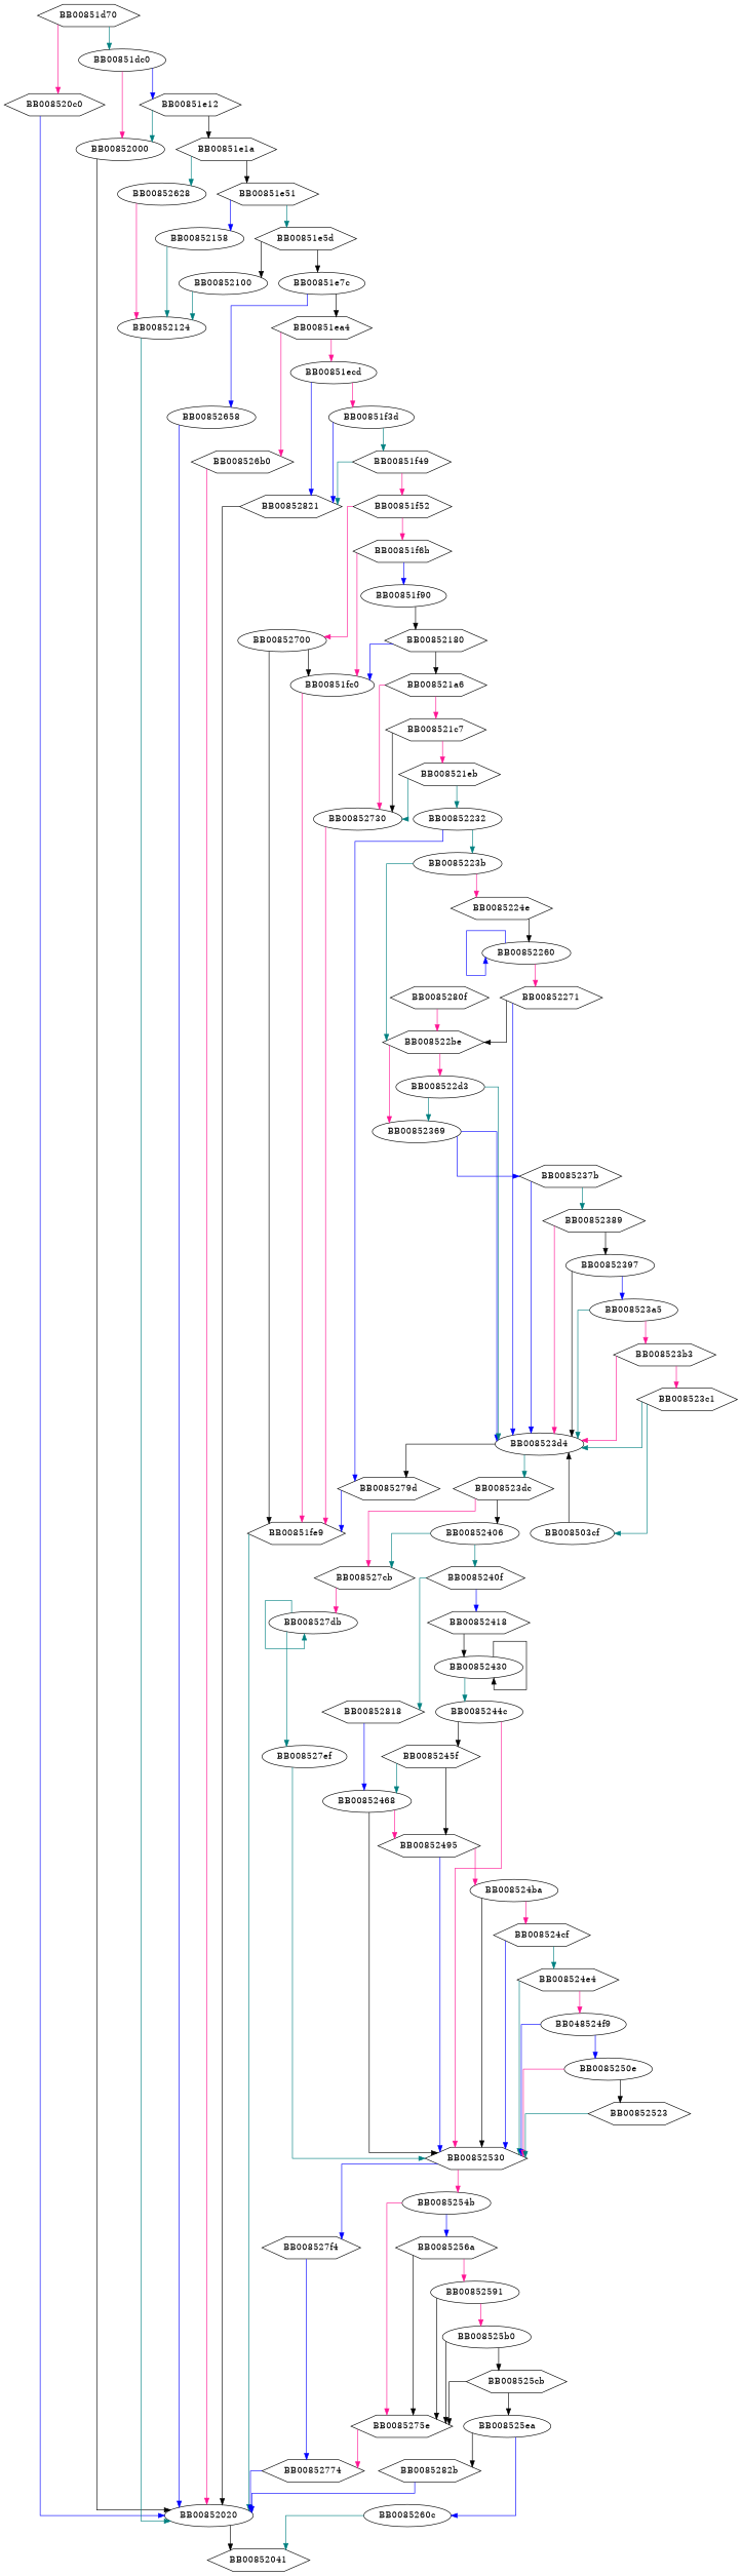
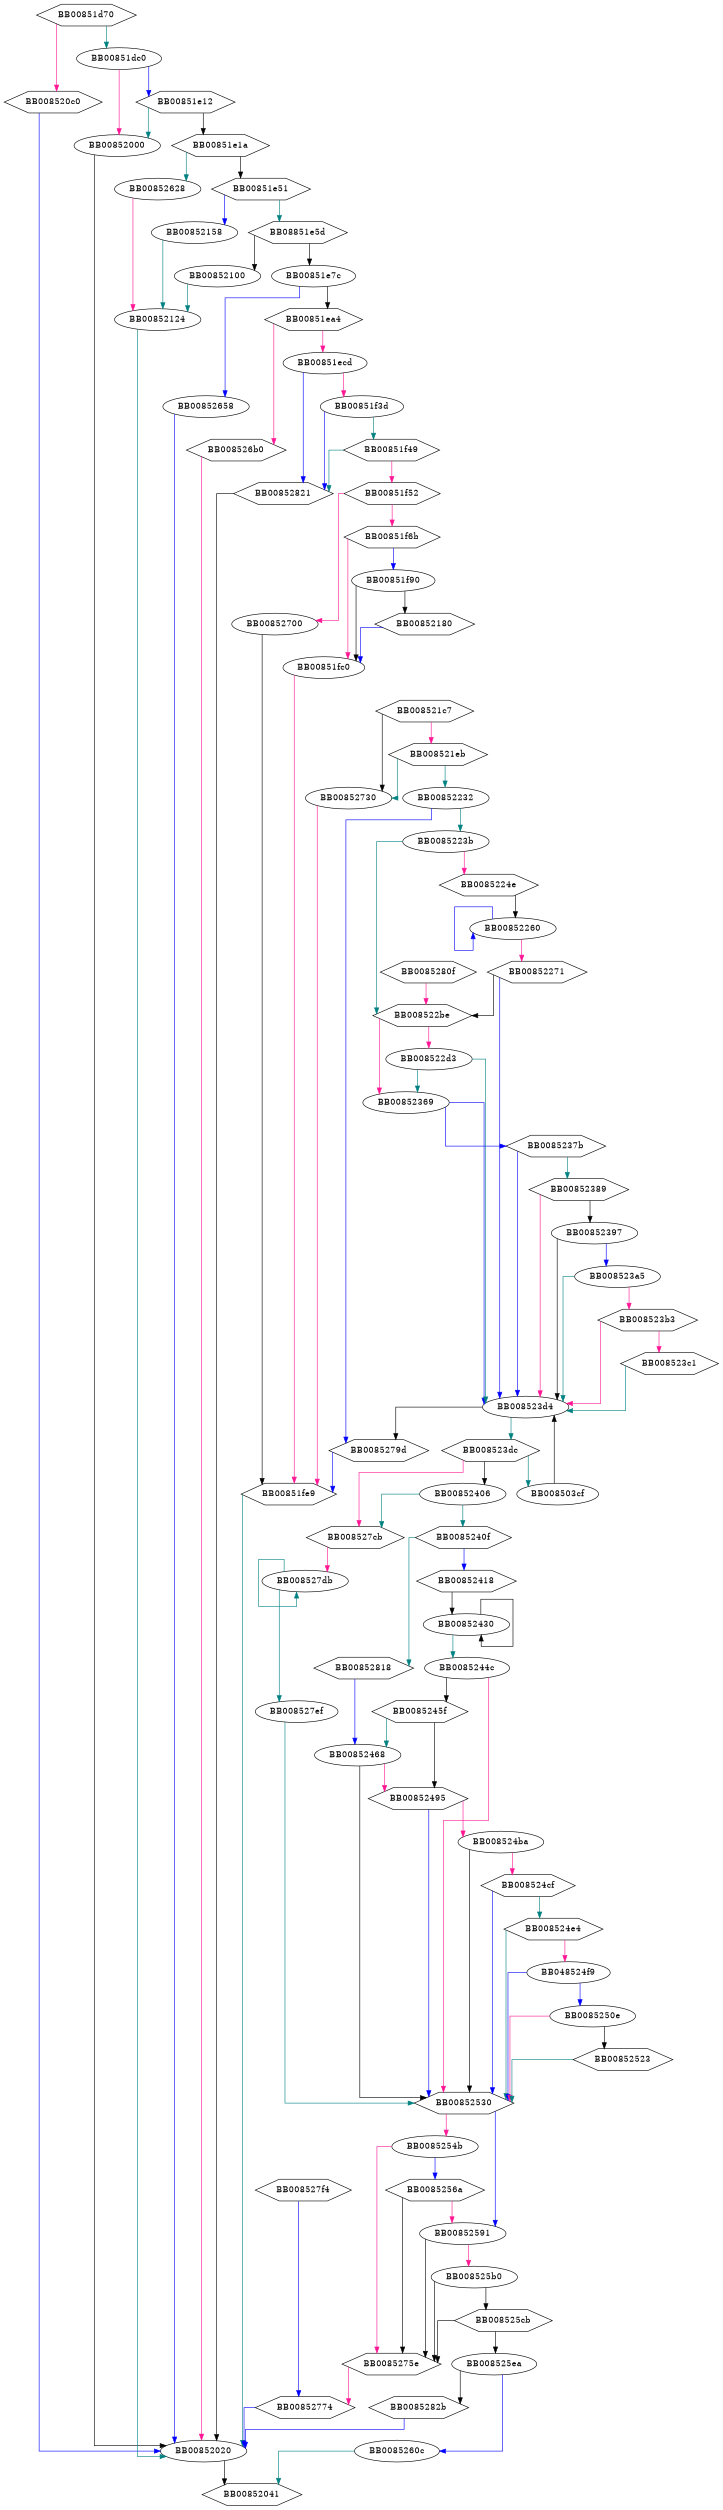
  digraph {
    splines=ortho
    node [shape=hexagon]
    edge [color=deeppink]
    BB00851d70
    BB008520c0
    BB00851dc0 [shape=ellipse]
    BB00852020 [shape=ellipse]
    BB00852000 [shape=ellipse]
    BB00851e12
    BB00852041
    BB00851e1a
    BB00852628 [shape=ellipse]
    BB00851e51
    BB00852124 [shape=ellipse]
    BB00852158 [shape=ellipse]
-   BB00851e5d
+   BB00851e5d [label=BB08851e5d]
    BB00852100 [shape=ellipse]
    BB00851e7c [shape=ellipse]
    BB00852658 [shape=ellipse]
    BB00851ea4
    BB008526b0
    BB00851ecd [shape=ellipse]
    BB00852821
    BB00851f3d [shape=ellipse]
    BB00851f49
    BB00851f52
    BB00852700 [shape=ellipse]
    BB00851f6b
    BB00851fe9
    BB00851fc0 [shape=ellipse]
    BB00851f90 [shape=ellipse]
    BB00852180
-   BB008521a6
    BB00852730 [shape=ellipse]
    BB008521c7
    BB008521eb
    BB00852232 [shape=ellipse]
    BB0085279d
    BB0085223b [shape=ellipse]
    BB0085224e
    BB008522be
    BB0085280f
    BB00852260 [shape=ellipse]
    BB00852369 [shape=ellipse]
    BB008522d3 [shape=ellipse]
    BB00852271
    BB008523d4 [shape=ellipse]
    BB008523dc
    BB008527cb
    BB00852406 [shape=ellipse]
    BB0085237b
    BB00852389
    BB00852397 [shape=ellipse]
    BB008523a5 [shape=ellipse]
    BB008523b3
    BB008523c1
    n54 [label=BB008503cf shape=ellipse]
    BB008527db [shape=ellipse]
    BB0085240f
    BB008527ef [shape=ellipse]
    BB00852818
    BB00852418
    BB00852468 [shape=ellipse]
    BB00852430 [shape=ellipse]
    BB00852530
    BB00852495
    BB0085244c [shape=ellipse]
    BB0085245f
    BB008527f4
    BB0085254b [shape=ellipse]
    BB00852774
    BB0085275e
    BB0085256a
    BB008524ba [shape=ellipse]
    BB008524cf
    BB008524e4
    n74 [label=BB048524f9 shape=ellipse]
    BB0085250e [shape=ellipse]
    BB00852523
    BB00852591 [shape=ellipse]
    BB008525b0 [shape=ellipse]
    BB008525cb
    BB008525ea [shape=ellipse]
    BB0085282b
    BB0085260c [shape=ellipse]
    BB00851d70 -> BB008520c0
    BB00851d70 -> BB00851dc0 [color=teal]
    BB008520c0 -> BB00852020 [color=blue]
    BB00851dc0 -> BB00852000
    BB00851dc0 -> BB00851e12 [color=blue]
    BB00852020 -> BB00852041 [color=black]
    BB00852000 -> BB00852020 [color=black]
    BB00851e12 -> BB00852000 [color=teal]
    BB00851e12 -> BB00851e1a [color=black]
    BB00851e1a -> BB00852628 [color=teal]
    BB00851e1a -> BB00851e51 [color=black]
    BB00852628 -> BB00852124
    BB00851e51 -> BB00852158 [color=blue]
    BB00851e51 -> BB00851e5d [color=teal]
    BB00852124 -> BB00852020 [color=teal]
    BB00852158 -> BB00852124 [color=teal]
    BB00851e5d -> BB00852100 [color=black]
    BB00851e5d -> BB00851e7c [color=black]
    BB00852100 -> BB00852124 [color=teal]
    BB00851e7c -> BB00852658 [color=blue]
    BB00851e7c -> BB00851ea4 [color=black]
    BB00852658 -> BB00852020 [color=blue]
    BB00851ea4 -> BB008526b0
    BB00851ea4 -> BB00851ecd
    BB008526b0 -> BB00852020
    BB00851ecd -> BB00852821 [color=blue]
    BB00851ecd -> BB00851f3d
    BB00852821 -> BB00852020 [color=black]
    BB00851f3d -> BB00852821 [color=blue]
    BB00851f3d -> BB00851f49 [color=teal]
    BB00851f49 -> BB00852821 [color=teal]
    BB00851f49 -> BB00851f52
    BB00851f52 -> BB00852700
    BB00851f52 -> BB00851f6b
    BB00852700 -> BB00851fe9 [color=black]
    BB00851f6b -> BB00851fc0
    BB00851f6b -> BB00851f90 [color=blue]
    BB00851fe9 -> BB00852020 [color=teal]
    BB00851fc0 -> BB00851fe9
-   BB00852700 -> BB00851fc0 [color=black]
+   BB00851f90 -> BB00851fc0 [color=black]
    BB00851f90 -> BB00852180 [color=black]
    BB00852180 -> BB00851fc0 [color=blue]
-   BB00852180 -> BB008521a6 [color=black]
-   BB008521a6 -> BB00852730
-   BB008521a6 -> BB008521c7
    BB00852730 -> BB00851fe9
    BB008521c7 -> BB00852730 [color=black]
    BB008521c7 -> BB008521eb
    BB008521eb -> BB00852730 [color=teal]
    BB008521eb -> BB00852232 [color=teal]
    BB00852232 -> BB0085279d [color=blue]
    BB00852232 -> BB0085223b [color=teal]
    BB0085279d -> BB00851fe9 [color=blue]
    BB0085223b -> BB0085224e
    BB0085223b -> BB008522be [color=teal]
    BB0085224e -> BB00852260 [color=black]
    BB008522be -> BB00852369
    BB008522be -> BB008522d3
    BB0085280f -> BB008522be
    BB00852260 -> BB00852260 [color=blue]
    BB00852260 -> BB00852271
    BB00852369 -> BB008523d4 [color=blue]
    BB00852369 -> BB0085237b [color=blue]
    BB008522d3 -> BB00852369 [color=teal]
    BB008522d3 -> BB008523d4 [color=teal]
    BB00852271 -> BB008522be [color=black]
    BB00852271 -> BB008523d4 [color=blue]
    BB008523d4 -> BB0085279d [color=black]
    BB008523d4 -> BB008523dc [color=teal]
    BB008523dc -> BB008527cb
    BB008523dc -> BB00852406 [color=black]
    BB008527cb -> BB008527db
    BB00852406 -> BB008527cb [color=teal]
    BB00852406 -> BB0085240f [color=teal]
    BB0085237b -> BB008523d4 [color=blue]
    BB0085237b -> BB00852389 [color=teal]
    BB00852389 -> BB008523d4
    BB00852389 -> BB00852397 [color=black]
    BB00852397 -> BB008523d4 [color=black]
    BB00852397 -> BB008523a5 [color=blue]
    BB008523a5 -> BB008523d4 [color=teal]
    BB008523a5 -> BB008523b3
    BB008523b3 -> BB008523d4
    BB008523b3 -> BB008523c1
    BB008523c1 -> BB008523d4 [color=teal]
-   BB008523c1 -> n54 [color=teal]
+   BB008523dc -> n54 [color=teal]
    n54 -> BB008523d4 [color=black]
    BB008527db -> BB008527db [color=teal]
    BB008527db -> BB008527ef [color=teal]
    BB0085240f -> BB00852818 [color=teal]
    BB0085240f -> BB00852418 [color=blue]
    BB008527ef -> BB00852530 [color=teal]
    BB00852818 -> BB00852468 [color=blue]
    BB00852418 -> BB00852430 [color=black]
    BB00852468 -> BB00852530 [color=black]
    BB00852468 -> BB00852495
    BB00852430 -> BB00852430 [color=black]
    BB00852430 -> BB0085244c [color=teal]
-   BB00852530 -> BB008527f4 [color=blue]
+   BB00852530 -> BB00852591 [color=blue]
    BB00852530 -> BB0085254b
    BB00852495 -> BB00852530 [color=blue]
    BB00852495 -> BB008524ba
    BB0085244c -> BB00852530
    BB0085244c -> BB0085245f [color=black]
    BB0085245f -> BB00852468 [color=teal]
    BB0085245f -> BB00852495 [color=black]
    BB008527f4 -> BB00852774 [color=blue]
    BB0085254b -> BB0085275e
    BB0085254b -> BB0085256a [color=blue]
    BB00852774 -> BB00852020 [color=blue]
    BB0085275e -> BB00852774
    BB0085256a -> BB0085275e [color=black]
    BB0085256a -> BB00852591
    BB008524ba -> BB00852530 [color=black]
    BB008524ba -> BB008524cf
    BB008524cf -> BB00852530 [color=blue]
    BB008524cf -> BB008524e4 [color=teal]
    BB008524e4 -> BB00852530 [color=teal]
    BB008524e4 -> n74
    n74 -> BB00852530 [color=blue]
    n74 -> BB0085250e [color=blue]
    BB0085250e -> BB00852530
    BB0085250e -> BB00852523 [color=black]
    BB00852523 -> BB00852530 [color=teal]
    BB00852591 -> BB0085275e [color=black]
    BB00852591 -> BB008525b0
    BB008525b0 -> BB0085275e [color=black]
    BB008525b0 -> BB008525cb [color=black]
    BB008525cb -> BB0085275e [color=black]
    BB008525cb -> BB008525ea [color=black]
    BB008525ea -> BB0085282b [color=black]
    BB008525ea -> BB0085260c [color=blue]
    BB0085282b -> BB00852020 [color=blue]
    BB0085260c -> BB00852041 [color=teal]
  }
